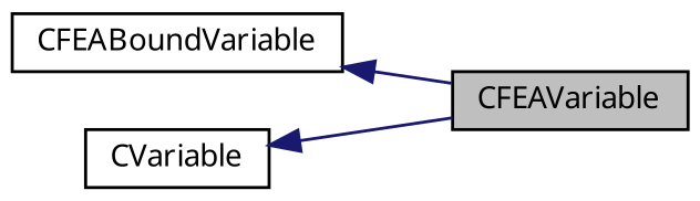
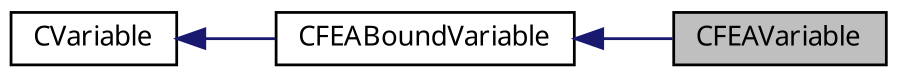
  digraph {
    fontname="Noto Sans"
    rankdir=LR
    node [color=black fillcolor=white fontname="Noto Sans" fontsize=10 shape=record style=filled]
    edge [color=midnightblue dir=back fontname="Noto Sans" fontsize=10 labelfontname=Helvetica labelfontsize=10 style=solid]
    n1 [fillcolor=grey75 fontcolor=black height=0.2 label=CFEAVariable width=0.4]
    n2 [height=0.2 label=CFEABoundVariable width=0.4]
    n3 [height=0.2 label=CVariable width=0.4]
    n2 -> n1
-   n3 -> n1
+   n3 -> n2
  }
